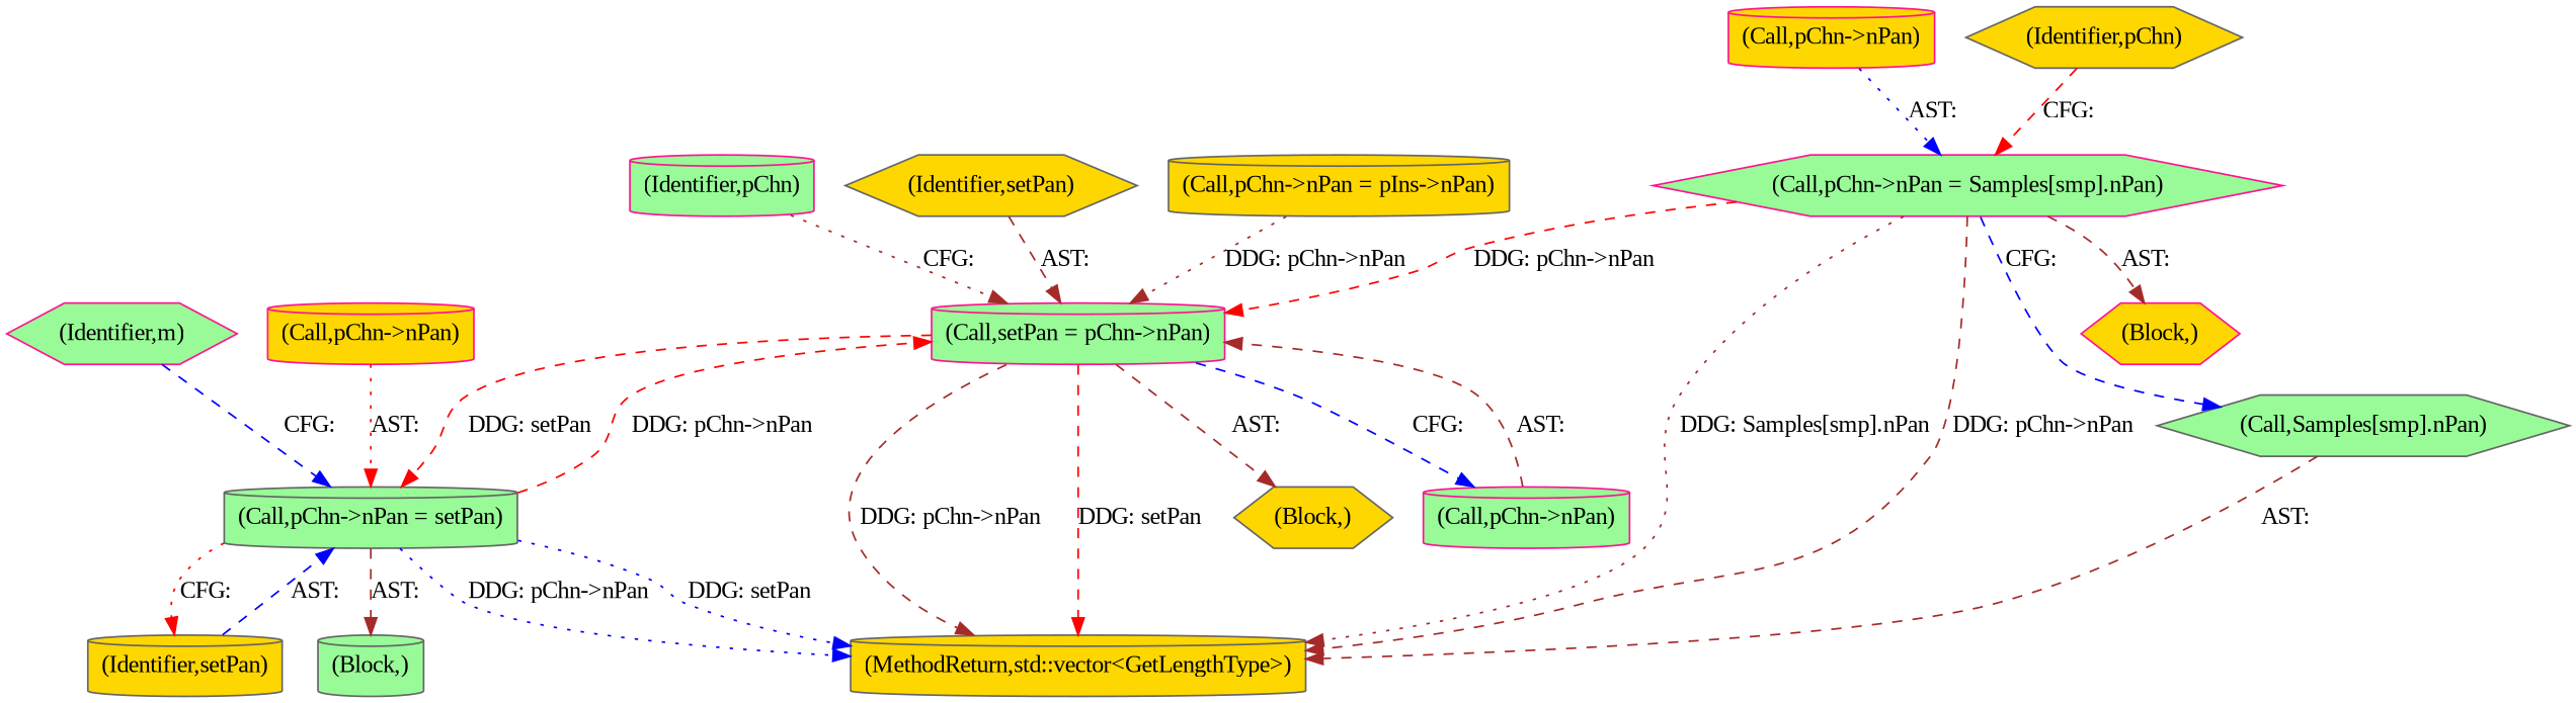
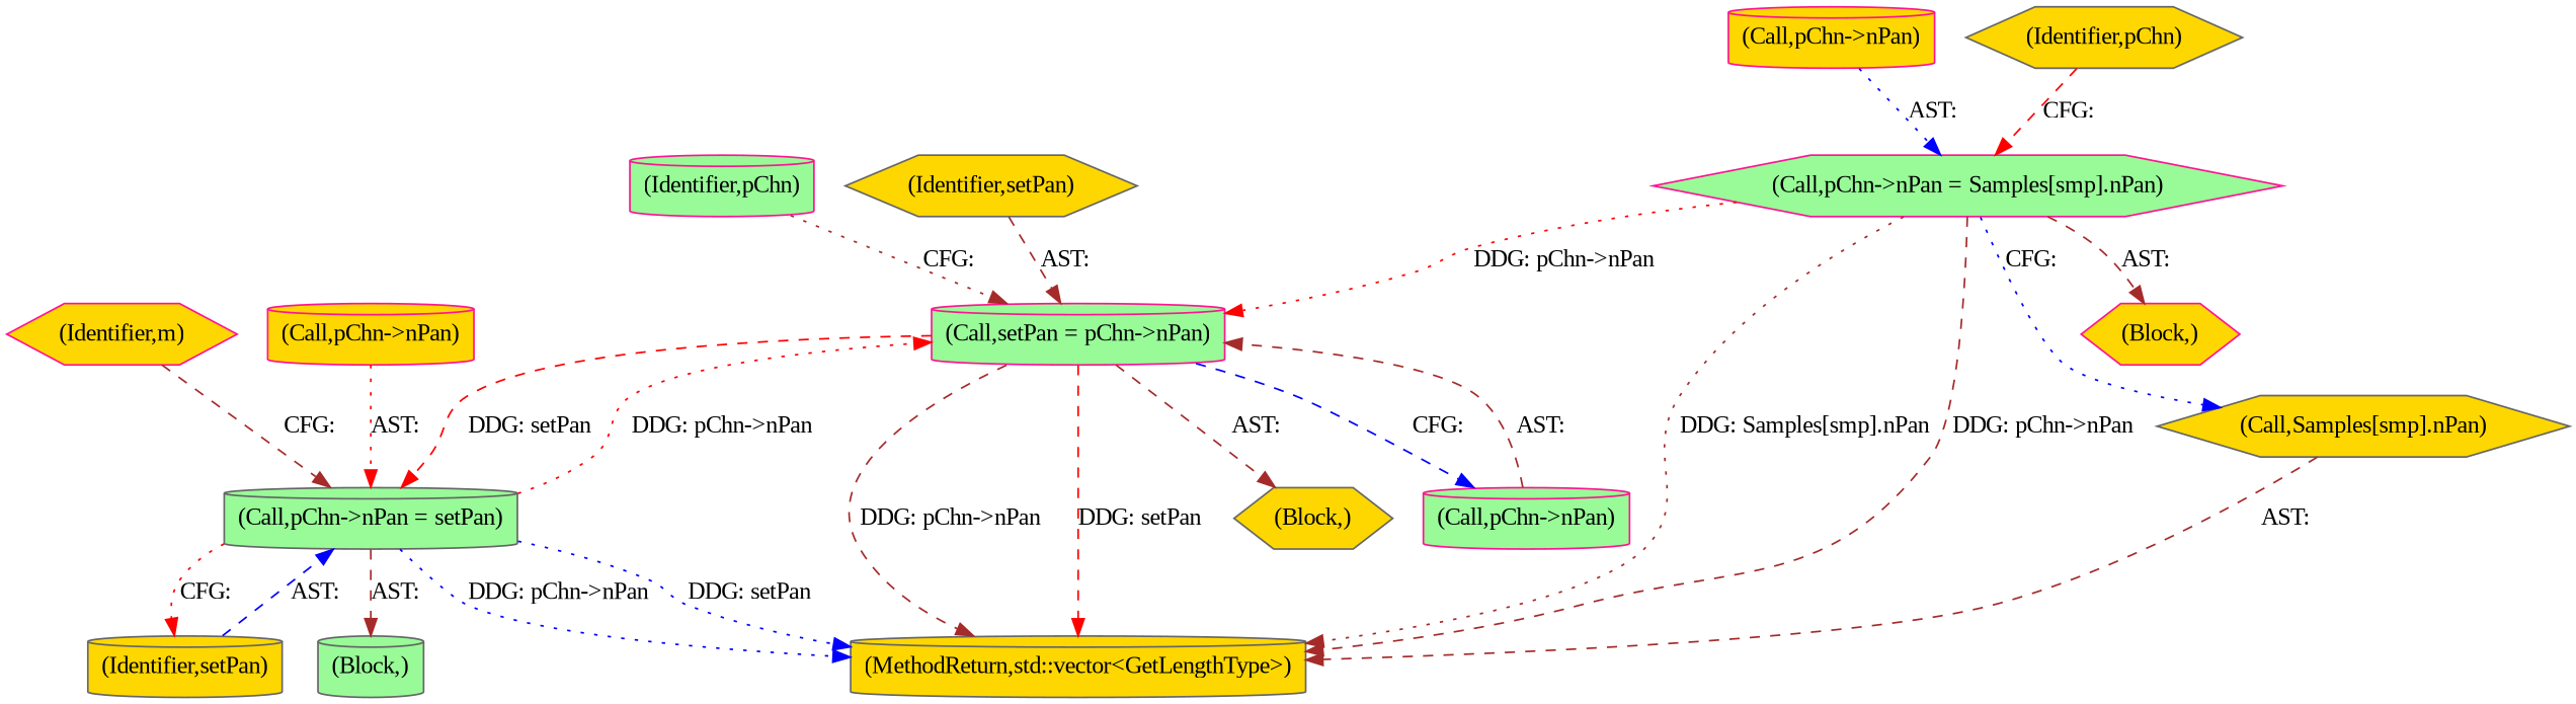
  digraph {
    fontname="Liberation Serif"
    node [color=gray40 fillcolor=gold fontname="Liberation Serif" shape=cylinder style=filled]
    edge [color=brown fontname="Liberation Serif" style=dashed]
    n1 [color=deeppink fillcolor=palegreen label="(Call,pChn->nPan = Samples[smp].nPan)" shape=hexagon]
    n2 [color=deeppink fillcolor=palegreen label="(Call,setPan = pChn->nPan)"]
    n3 [label="(MethodReturn,std::vector<GetLengthType>)"]
-   n4 [fillcolor=palegreen label="(Call,Samples[smp].nPan)" shape=hexagon]
+   n4 [label="(Call,Samples[smp].nPan)" shape=hexagon]
    n5 [color=deeppink label="(Block,)" shape=hexagon]
    n6 [fillcolor=palegreen label="(Call,pChn->nPan = setPan)"]
    n7 [label="(Block,)" shape=hexagon]
    n8 [color=deeppink fillcolor=palegreen label="(Call,pChn->nPan)"]
    n9 [label="(Identifier,setPan)"]
    n10 [fillcolor=palegreen label="(Block,)"]
    n11 [color=deeppink fillcolor=palegreen label="(Identifier,pChn)"]
    n12 [color=deeppink label="(Call,pChn->nPan)"]
    n13 [label="(Identifier,pChn)" shape=hexagon]
-   n14 [color=deeppink fillcolor=palegreen label="(Identifier,m)" shape=hexagon]
+   n14 [color=deeppink label="(Identifier,m)" shape=hexagon]
    n15 [label="(Identifier,setPan)" shape=hexagon]
-   n16 [label="(Call,pChn->nPan = pIns->nPan)"]
    n17 [color=deeppink label="(Call,pChn->nPan)"]
-   n1 -> n2 [color=red label="DDG: pChn->nPan"]
+   n1 -> n2 [color=red label="DDG: pChn->nPan" style=dotted]
    n1 -> n3 [label="DDG: Samples[smp].nPan" style=dotted]
    n1 -> n3 [label="DDG: pChn->nPan"]
-   n1 -> n4 [color=blue label="CFG: "]
+   n1 -> n4 [color=blue label="CFG: " style=dotted]
    n1 -> n5 [label="AST: "]
    n2 -> n3 [label="DDG: pChn->nPan"]
    n2 -> n3 [color=red label="DDG: setPan"]
    n2 -> n6 [color=red label="DDG: setPan"]
    n2 -> n7 [label="AST: "]
    n2 -> n8 [color=blue label="CFG: "]
    n4 -> n3 [label="AST: "]
-   n6 -> n2 [color=red label="DDG: pChn->nPan"]
+   n6 -> n2 [color=red label="DDG: pChn->nPan" style=dotted]
    n6 -> n3 [color=blue label="DDG: pChn->nPan" style=dotted]
    n6 -> n3 [color=blue label="DDG: setPan" style=dotted]
    n6 -> n9 [color=red label="CFG: " style=dotted]
    n6 -> n10 [label="AST: "]
    n8 -> n2 [label="AST: "]
    n9 -> n6 [color=blue label="AST: "]
    n11 -> n2 [label="CFG: " style=dotted]
    n12 -> n1 [color=blue label="AST: " style=dotted]
    n13 -> n1 [color=red label="CFG: "]
-   n14 -> n6 [color=blue label="CFG: "]
+   n14 -> n6 [label="CFG: "]
    n15 -> n2 [label="AST: "]
-   n16 -> n2 [label="DDG: pChn->nPan" style=dotted]
    n17 -> n6 [color=red label="AST: " style=dotted]
  }
